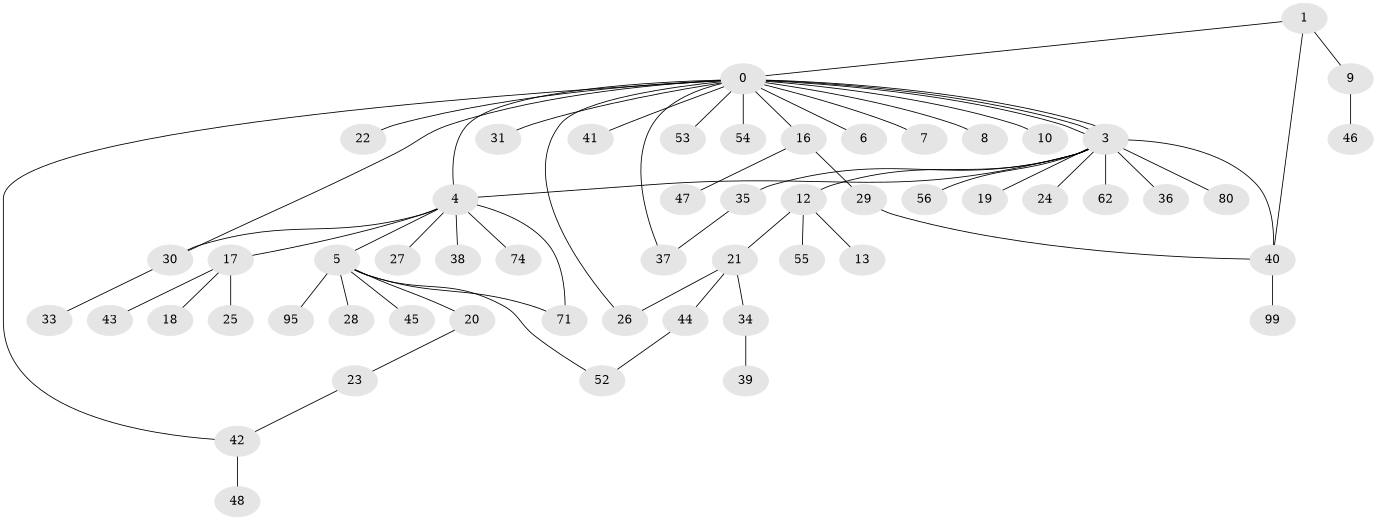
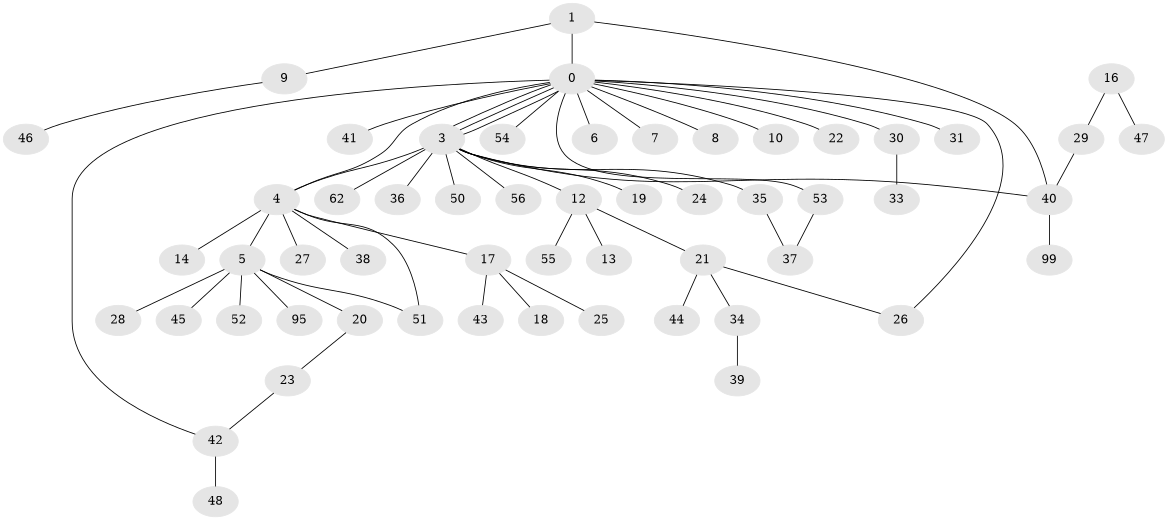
  graph {
    node [color=gray90 style=filled]
    n1 [label=0]
    1
    9
    40
    3
    4
    6
    7
    8
    10
    16
    22
    26
    30
    31
    37
    41
    42
    53
    54
    46
    n22 [label=99]
    12
    19
    24
    n26 [label=62]
    35
    36
-   50 [label=80]
+   50
    56
    5
    17
    27
    38
-   51 [label=71]
-   14 [label=74]
+   51
+   14
    29
    47
    33
    48
    13
    21
    55
    n44 [label=95]
    20
    28
    45
    52
    18
    25
    43
    23
    34
    44
    39
    n1 -- 3
    n1 -- 3
    n1 -- 3
    n1 -- 4
    n1 -- 6
    n1 -- 7
    n1 -- 8
    n1 -- 10
-   n1 -- 16
    n1 -- 22
    n1 -- 26
    n1 -- 30
    n1 -- 31
-   n1 -- 37
+   53 -- 37
    n1 -- 41
    n1 -- 42
    n1 -- 53
    n1 -- 54
    1 -- n1
    1 -- 9
    1 -- 40
    9 -- 46
    40 -- n22
    3 -- 40
    3 -- 4
    3 -- 12
    3 -- 19
    3 -- 24
    3 -- n26
    3 -- 35
    3 -- 36
    3 -- 50
    3 -- 56
-   4 -- 30
    4 -- 5
    4 -- 17
    4 -- 27
    4 -- 38
    4 -- 51
    4 -- 14
    16 -- 29
    16 -- 47
    30 -- 33
    42 -- 48
    12 -- 13
    12 -- 21
    12 -- 55
    35 -- 37
    5 -- 51
    5 -- n44
    5 -- 20
    5 -- 28
    5 -- 45
    5 -- 52
    17 -- 18
    17 -- 25
    17 -- 43
    29 -- 40
    21 -- 26
    21 -- 34
    21 -- 44
    20 -- 23
    23 -- 42
    34 -- 39
-   44 -- 52
  }
